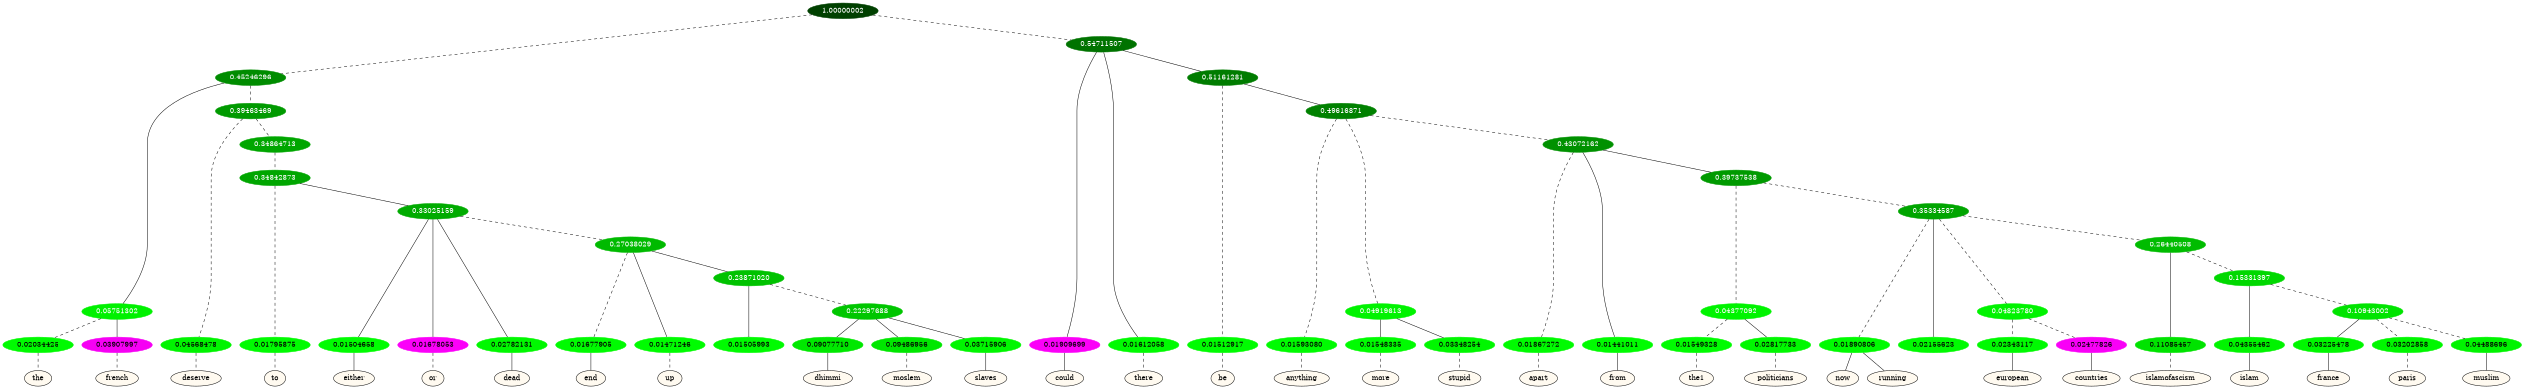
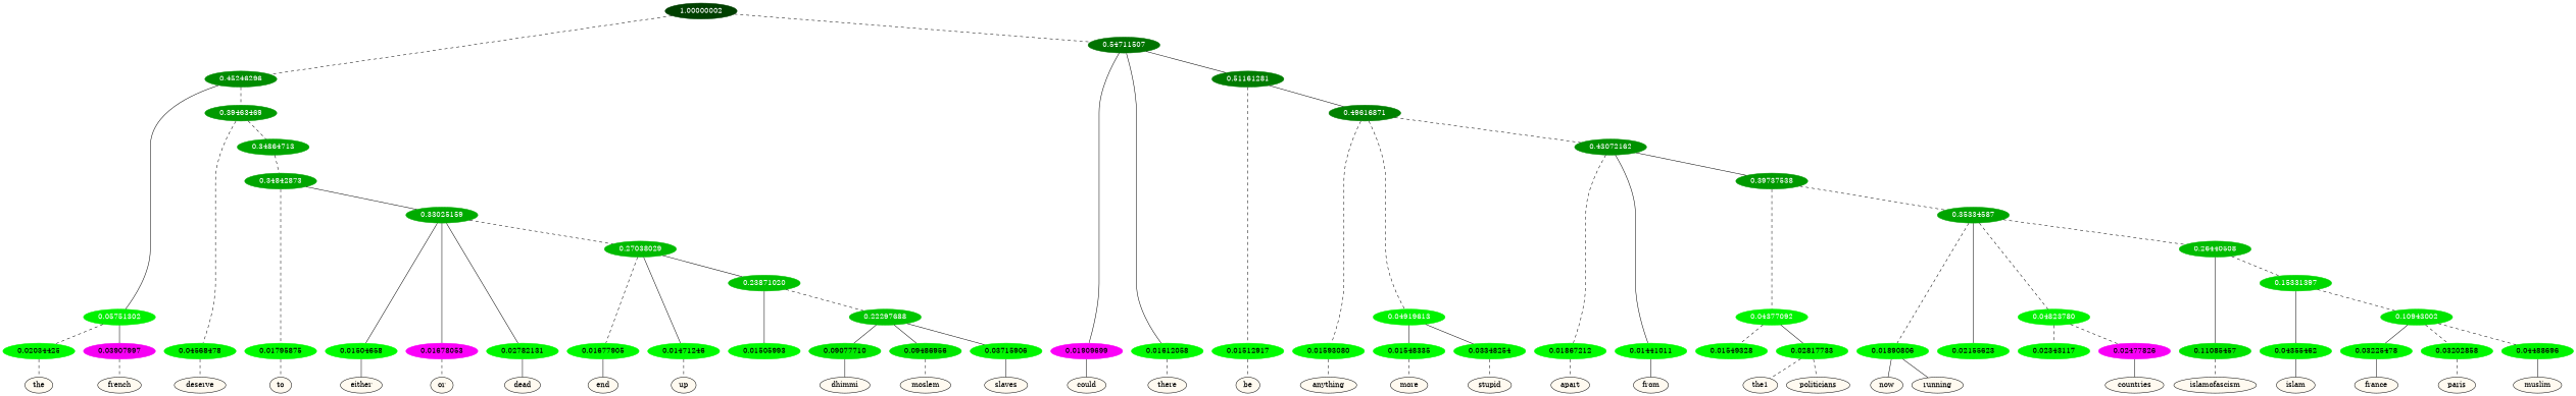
  graph {
    node [color=black format=png nodesep=0.001 ordering=out overlap_scaling=0.01 ranksep=0.001 style=filled fontcolor=black]
    edge [style=dashed]
    n1 [fillcolor=floralwhite height=0.15 label=the style="filled,solid" width=0.15 fontcolor=""]
    n2 [fillcolor=floralwhite height=0.15 label=french style="filled,solid" width=0.15 fontcolor=""]
    n3 [fillcolor=floralwhite height=0.15 label=deserve style="filled,solid" width=0.15 fontcolor=""]
    n4 [fillcolor=floralwhite height=0.15 label=to style="filled,solid" width=0.15 fontcolor=""]
    n5 [fillcolor=floralwhite height=0.15 label=either style="filled,solid" width=0.15 fontcolor=""]
    n6 [fillcolor=floralwhite height=0.15 label=end style="filled,solid" width=0.15 fontcolor=""]
    n7 [fillcolor=floralwhite height=0.15 label=up style="filled,solid" width=0.15 fontcolor=""]
    n8 [fillcolor=floralwhite height=0.15 label=dhimmi style="filled,solid" width=0.15 fontcolor=""]
    n9 [fillcolor=floralwhite height=0.15 label=moslem style="filled,solid" width=0.15 fontcolor=""]
    n10 [fillcolor=floralwhite height=0.15 label=slaves style="filled,solid" width=0.15 fontcolor=""]
    n11 [fillcolor=floralwhite height=0.15 label=or style="filled,solid" width=0.15 fontcolor=""]
    n12 [fillcolor=floralwhite height=0.15 label=dead style="filled,solid" width=0.15 fontcolor=""]
    n13 [fillcolor=floralwhite height=0.15 label=could style="filled,solid" width=0.15 fontcolor=""]
    n14 [fillcolor=floralwhite height=0.15 label=there style="filled,solid" width=0.15 fontcolor=""]
    n15 [fillcolor=floralwhite height=0.15 label=be style="filled,solid" width=0.15 fontcolor=""]
    n16 [fillcolor=floralwhite height=0.15 label=anything style="filled,solid" width=0.15 fontcolor=""]
    n17 [fillcolor=floralwhite height=0.15 label=more style="filled,solid" width=0.15 fontcolor=""]
    n18 [fillcolor=floralwhite height=0.15 label=stupid style="filled,solid" width=0.15 fontcolor=""]
    n19 [fillcolor=floralwhite height=0.15 label=apart style="filled,solid" width=0.15 fontcolor=""]
    n20 [fillcolor=floralwhite height=0.15 label=from style="filled,solid" width=0.15 fontcolor=""]
    n21 [fillcolor=floralwhite height=0.15 label=the1 style="filled,solid" width=0.15 fontcolor=""]
    n22 [fillcolor=floralwhite height=0.15 label=politicians style="filled,solid" width=0.15 fontcolor=""]
    n23 [fillcolor=floralwhite height=0.15 label=now style="filled,solid" width=0.15 fontcolor=""]
    n24 [fillcolor=floralwhite height=0.15 label=running style="filled,solid" width=0.15 fontcolor=""]
-   n25 [fillcolor=floralwhite height=0.15 label=european style="filled,solid" width=0.15 fontcolor=""]
    n26 [fillcolor=floralwhite height=0.15 label=countries style="filled,solid" width=0.15 fontcolor=""]
    n27 [fillcolor=floralwhite height=0.15 label=france style="filled,solid" width=0.15 fontcolor=""]
    n28 [fillcolor=floralwhite height=0.15 label=paris style="filled,solid" width=0.15 fontcolor=""]
    n29 [fillcolor=floralwhite height=0.15 label=muslim style="filled,solid" width=0.15 fontcolor=""]
    n30 [fillcolor=floralwhite height=0.15 label=islam style="filled,solid" width=0.15 fontcolor=""]
    n31 [fillcolor=floralwhite height=0.15 label=islamofascism style="filled,solid" width=0.15 fontcolor=""]
    n32 [color="0.334 1.000 0.980" height=0.15 label=0.02034425 width=0.15]
    n33 [color="0.835 1.000 0.963" height=0.15 label=0.03907997 width=0.15]
    n34 [color="0.334 1.000 0.954" height=0.15 label=0.04568478 width=0.15]
    n35 [color="0.334 1.000 0.982" height=0.15 label=0.01795875 width=0.15]
    n36 [color="0.334 1.000 0.985" height=0.15 label=0.01504658 width=0.15]
    n37 [color="0.334 1.000 0.983" height=0.15 label=0.01677905 width=0.15]
    n38 [color="0.334 1.000 0.985" height=0.15 label=0.01471246 width=0.15]
    n39 [color="0.334 1.000 0.984" height=0.15 label=0.01505993 width=0.15]
    n40 [color="0.334 1.000 0.909" height=0.15 label=0.09077710 width=0.15]
    n41 [color="0.334 1.000 0.905" height=0.15 label=0.09486956 width=0.15]
    n42 [color="0.334 1.000 0.963" height=0.15 label=0.03715906 width=0.15]
    n43 [color="0.835 1.000 0.983" height=0.15 label=0.01678053 width=0.15]
    n44 [color="0.334 1.000 0.972" height=0.15 label=0.02782131 width=0.15]
    n45 [color="0.835 1.000 0.981" height=0.15 label=0.01909699 width=0.15]
    n46 [color="0.334 1.000 0.984" height=0.15 label=0.01612058 width=0.15]
    n47 [color="0.334 1.000 0.985" height=0.15 label=0.01512917 width=0.15]
    n48 [color="0.334 1.000 0.984" height=0.15 label=0.01593080 width=0.15]
    n49 [color="0.334 1.000 0.985" height=0.15 label=0.01548335 width=0.15]
    n50 [color="0.334 1.000 0.967" height=0.15 label=0.03348254 width=0.15]
-   n51 [color="0.334 1.000 0.981" height=0.15 label=0.01867272 width=0.15]
+   n51 [color="0.334 1.000 0.981" height=0.15 label=0.01867212 width=0.15]
    n52 [color="0.334 1.000 0.986" height=0.15 label=0.01441011 width=0.15]
    n53 [color="0.334 1.000 0.985" height=0.15 label=0.01549328 width=0.15]
    n54 [color="0.334 1.000 0.972" height=0.15 label=0.02817733 width=0.15]
    n55 [color="0.334 1.000 0.981" height=0.15 label=0.01890806 width=0.15]
    n56 [color="0.334 1.000 0.978" height=0.15 label=0.02155623 width=0.15]
    n57 [color="0.334 1.000 0.977" height=0.15 label=0.02343117 width=0.15]
    n58 [color="0.835 1.000 0.975" height=0.15 label=0.02477826 width=0.15]
    n59 [color="0.334 1.000 0.968" height=0.15 label=0.03225478 width=0.15]
    n60 [color="0.334 1.000 0.968" height=0.15 label=0.03202858 width=0.15]
    n61 [color="0.334 1.000 0.955" height=0.15 label=0.04488696 width=0.15]
    n62 [color="0.334 1.000 0.956" height=0.15 label=0.04355462 width=0.15]
    n63 [color="0.334 1.000 0.889" height=0.15 label=0.11085457 width=0.15]
    n64 [color="0.334 1.000 0.250" fontcolor=grey99 height=0.15 label=1.00000002 width=0.15]
    n65 [color="0.334 1.000 0.548" fontcolor=grey99 height=0.15 label=0.45246296 width=0.15]
    n66 [color="0.334 1.000 0.453" fontcolor=grey99 height=0.15 label=0.54711507 width=0.15]
    n67 [color="0.334 1.000 0.942" fontcolor=grey99 height=0.15 label=0.05751302 width=0.15]
    n68 [color="0.334 1.000 0.605" fontcolor=grey99 height=0.15 label=0.39463469 width=0.15]
    n69 [color="0.334 1.000 0.488" fontcolor=grey99 height=0.15 label=0.51161281 width=0.15]
    n70 [color="0.334 1.000 0.651" fontcolor=grey99 height=0.15 label=0.34864713 width=0.15]
    n71 [color="0.334 1.000 0.504" fontcolor=grey99 height=0.15 label=0.49616871 width=0.15]
    n72 [color="0.334 1.000 0.652" fontcolor=grey99 height=0.15 label=0.34842873 width=0.15]
    n73 [color="0.334 1.000 0.951" fontcolor=grey99 height=0.15 label=0.04919613 width=0.15]
    n74 [color="0.334 1.000 0.569" fontcolor=grey99 height=0.15 label=0.43072162 width=0.15]
    n75 [color="0.334 1.000 0.670" fontcolor=grey99 height=0.15 label=0.33025159 width=0.15]
    n76 [color="0.334 1.000 0.603" fontcolor=grey99 height=0.15 label=0.39737538 width=0.15]
    n77 [color="0.334 1.000 0.730" fontcolor=grey99 height=0.15 label=0.27038029 width=0.15]
    n78 [color="0.334 1.000 0.956" fontcolor=grey99 height=0.15 label=0.04377092 width=0.15]
    n79 [color="0.334 1.000 0.647" fontcolor=grey99 height=0.15 label=0.35334587 width=0.15]
    n80 [color="0.334 1.000 0.761" fontcolor=grey99 height=0.15 label=0.23871020 width=0.15]
    n81 [color="0.334 1.000 0.952" fontcolor=grey99 height=0.15 label=0.04823780 width=0.15]
    n82 [color="0.334 1.000 0.736" fontcolor=grey99 height=0.15 label=0.26440508 width=0.15]
    n83 [color="0.334 1.000 0.777" fontcolor=grey99 height=0.15 label=0.22297688 width=0.15]
    n84 [color="0.334 1.000 0.847" fontcolor=grey99 height=0.15 label=0.15331397 width=0.15]
    n85 [color="0.334 1.000 0.891" fontcolor=grey99 height=0.15 label=0.10943002 width=0.15]
    subgraph sub_1 {
      rank=same
      n1
      n2
      n3
      n4
      n5
      n6
      n7
      n8
      n9
      n10
      n11
      n12
      n13
      n14
      n15
      n16
      n17
      n18
      n19
      n20
      n21
      n22
      n23
      n24
-     n25
      n26
      n27
      n28
      n29
      n30
      n31
    }
    subgraph sub_2 {
      rank=same
      n32
      n33
      n34
      n35
      n36
      n37
      n38
      n39
      n40
      n41
      n42
      n43
      n44
      n45
      n46
      n47
      n48
      n49
      n50
      n51
      n52
      n53
      n54
      n55
      n56
      n57
      n58
      n59
      n60
      n61
      n62
      n63
    }
    n32 -- n1
    n33 -- n2
    n34 -- n3
    n35 -- n4
    n36 -- n5 [style=solid]
    n37 -- n6 [style=solid]
    n38 -- n7
    n40 -- n8 [style=solid]
    n41 -- n9
    n42 -- n10 [style=solid]
    n43 -- n11
    n44 -- n12 [style=solid]
    n45 -- n13 [style=solid]
    n46 -- n14
    n47 -- n15
    n48 -- n16
    n49 -- n17
    n50 -- n18
    n51 -- n19
    n52 -- n20 [style=solid]
-   n53 -- n21
+   n54 -- n21
    n54 -- n22
    n55 -- n23 [style=solid]
    n55 -- n24 [style=solid]
-   n57 -- n25 [style=solid]
    n58 -- n26 [style=solid]
    n59 -- n27 [style=solid]
    n60 -- n28
    n61 -- n29 [style=solid]
    n62 -- n30 [style=solid]
    n63 -- n31
    n64 -- n65
    n64 -- n66
    n65 -- n67 [style=solid]
    n65 -- n68
    n66 -- n45 [style=solid]
    n66 -- n46 [style=solid]
    n66 -- n69 [style=solid]
    n67 -- n32
    n67 -- n33 [style=solid]
    n68 -- n34
    n68 -- n70
    n69 -- n47
    n69 -- n71 [style=solid]
    n70 -- n72
    n71 -- n48
    n71 -- n73
    n71 -- n74
    n72 -- n35
    n72 -- n75 [style=solid]
    n73 -- n49 [style=solid]
    n73 -- n50 [style=solid]
    n74 -- n51
    n74 -- n52 [style=solid]
    n74 -- n76 [style=solid]
    n75 -- n36 [style=solid]
    n75 -- n43 [style=solid]
    n75 -- n44 [style=solid]
    n75 -- n77
    n76 -- n78
    n76 -- n79
    n77 -- n37
    n77 -- n38 [style=solid]
    n77 -- n80 [style=solid]
    n78 -- n53
    n78 -- n54 [style=solid]
    n79 -- n55
    n79 -- n56 [style=solid]
    n79 -- n81
    n79 -- n82
    n80 -- n39 [style=solid]
    n80 -- n83
    n81 -- n57
    n81 -- n58
    n82 -- n63 [style=solid]
    n82 -- n84
    n83 -- n40 [style=solid]
    n83 -- n41 [style=solid]
    n83 -- n42 [style=solid]
    n84 -- n62 [style=solid]
    n84 -- n85
    n85 -- n59 [style=solid]
    n85 -- n60
    n85 -- n61
  }
